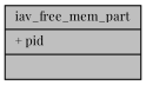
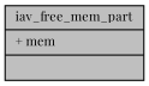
  digraph {
    fontname="Playfair Display"
-   n1 [color=black fillcolor=grey75 fontcolor=black fontname="Playfair Display" fontsize=10 height=0.2 label="{iav_free_mem_part\n|+ pid\l|}" shape=record style=filled width=0.4]
+   n1 [color=black fillcolor=grey75 fontcolor=black fontname="Playfair Display" fontsize=10 height=0.2 label="{iav_free_mem_part\n|+ mem\l|}" shape=record style=filled width=0.4]
  }
